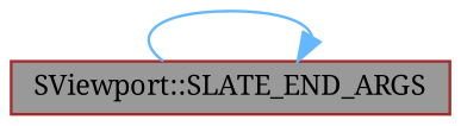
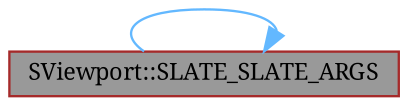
  digraph {
    rankdir=LR
    fontname="Noto Serif"
-   n1 [color=brown fillcolor=grey60 fontcolor=black fontname="Noto Serif" fontsize=10 height=0.2 label="SViewport::SLATE_END_ARGS" shape=box style=filled width=0.4]
+   n1 [color=brown fillcolor=grey60 fontcolor=black fontname="Noto Serif" fontsize=10 height=0.2 label="SViewport::SLATE_SLATE_ARGS" shape=box style=filled width=0.4]
    n1 -> n1 [color=steelblue1 fontname="Noto Serif" fontsize=10 labelfontname=Helvetica labelfontsize=10 style=solid]
  }
